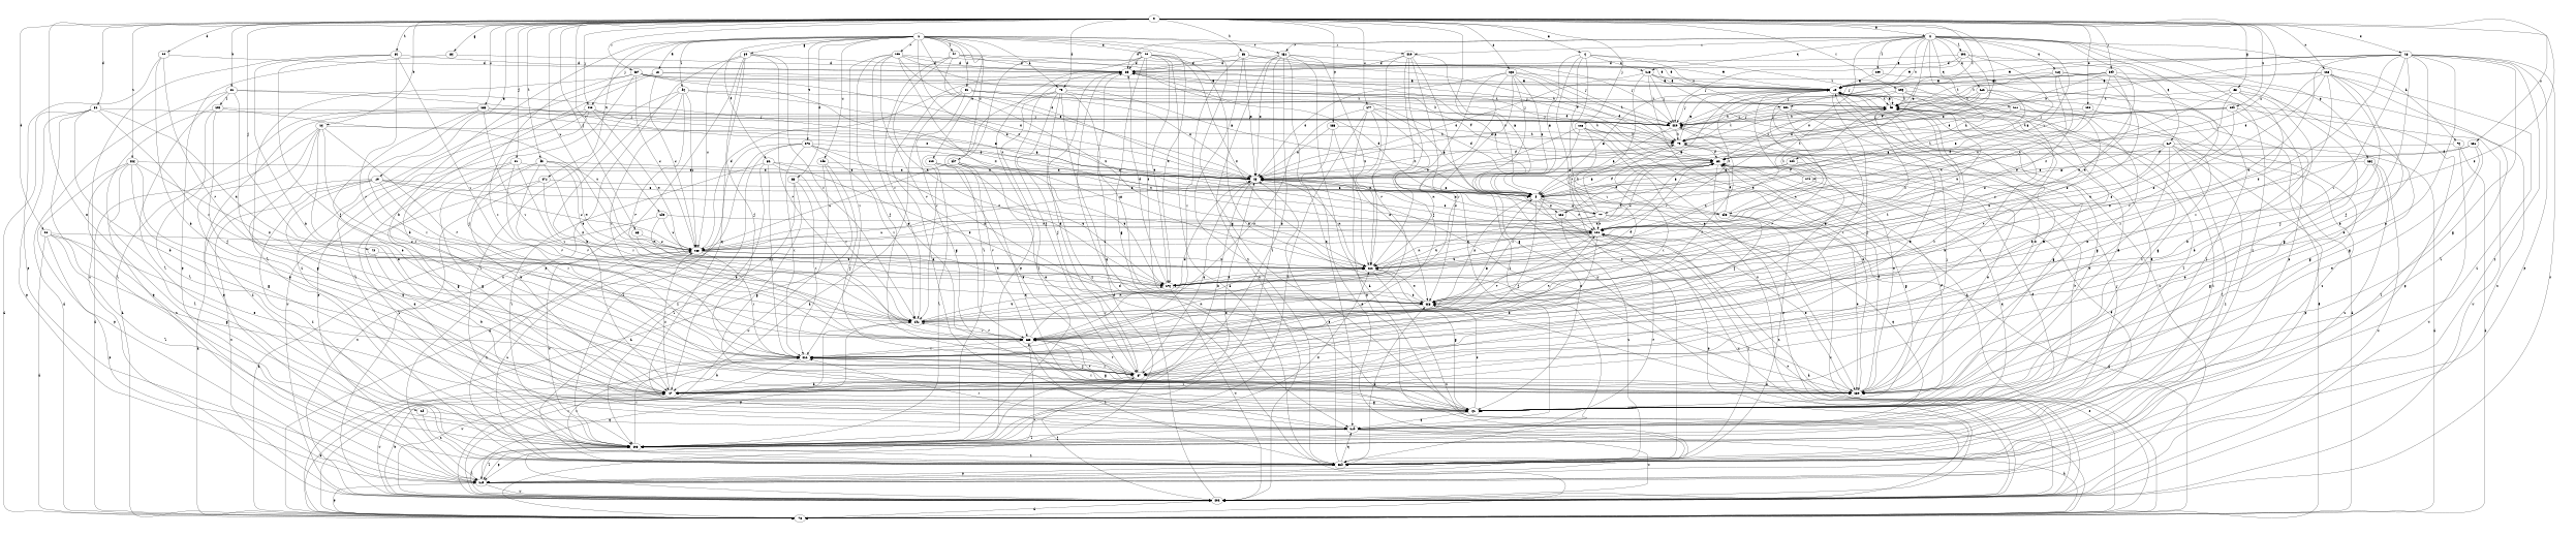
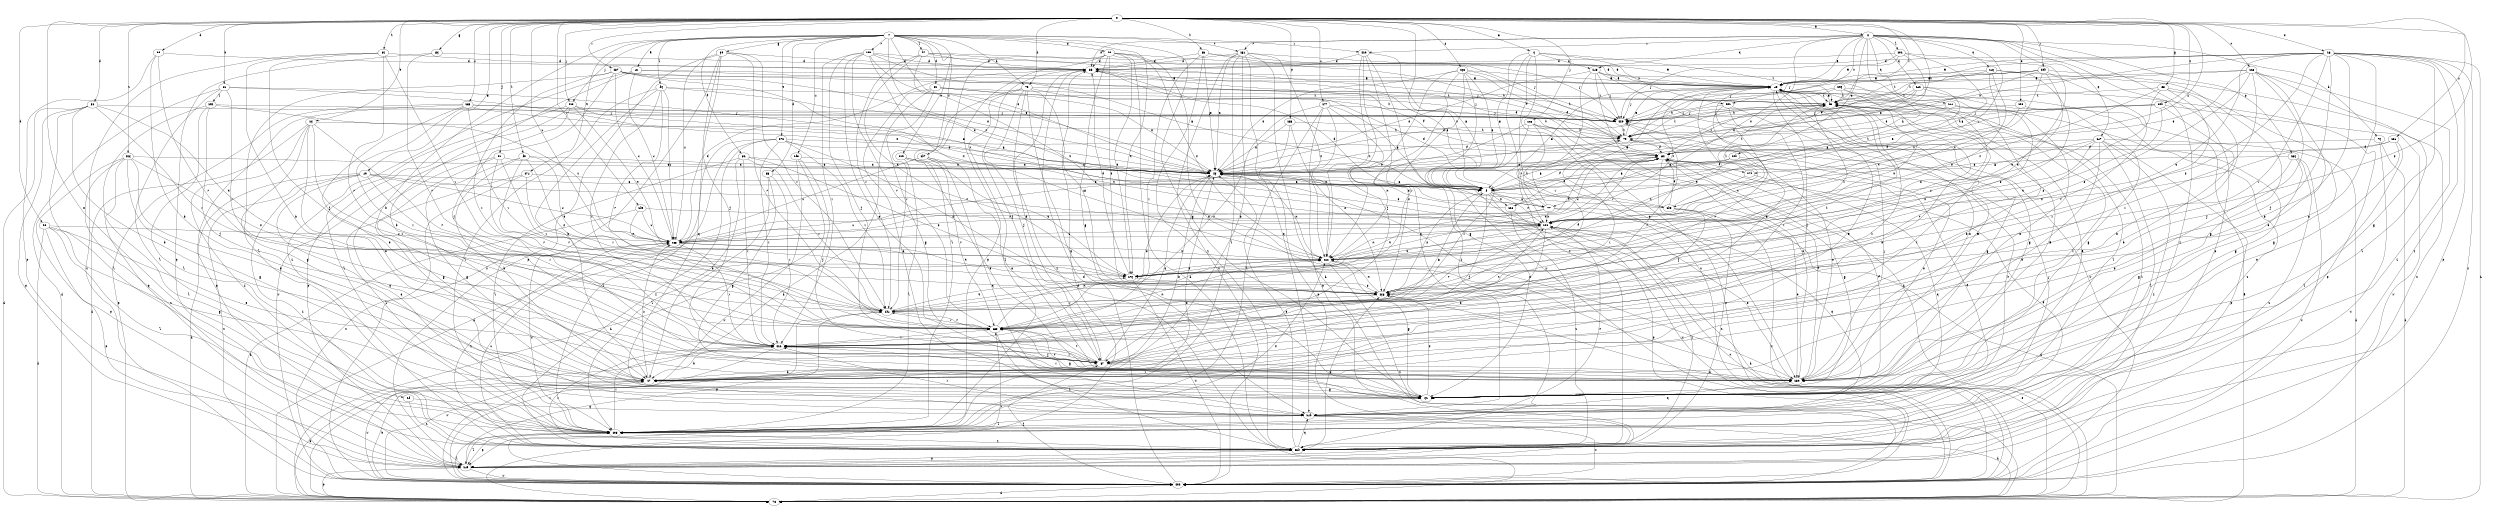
  strict digraph {
    fontname="DejaVu Sans Mono"
    node [fontname="DejaVu Sans Mono"]
    edge [fontname="DejaVu Sans Mono"]
    0
    2
    6
    11
    16
    18
    19
    28
    30
    31
    40
    56
    58
    63
    66
    70
    75
-   79
    81
-   85
    90
    95
    109
    115
    121
    128
    133
    163
    168
    177
    179
    183
    184
    185
    187
    190
    206
    209
    215
    218
    226
    154
    210
    35
    43
    76
    77
-   100
    101
    111
    129
    136
    140
    142
    144
    146
    147
    148
    193
    201
    229
    9
    130
    202
    78
    102
    103
    194
    61
    158
    211
    17
    176
    87
    220
    149
    26
    52
    112
-   1
+   1 [label=7]
    20
    32
    33
    42
    51
    60
    96
    97
    110
    153
    172
    174
    197
    198
    0 -> 2 [label=a]
    0 -> 6 [label=a]
    0 -> 11 [label=b]
    0 -> 16 [label=b]
    0 -> 18 [label=c]
    0 -> 19 [label=c]
    0 -> 28 [label=d]
    0 -> 30 [label=d]
    0 -> 31 [label=d]
    0 -> 40 [label=e]
    0 -> 56 [label=g]
    0 -> 58 [label=g]
    0 -> 63 [label=h]
    0 -> 66 [label=h]
    0 -> 70 [label=h]
    0 -> 75 [label=i]
-   0 -> 79 [label=j]
    0 -> 81 [label=j]
-   0 -> 85 [label=j]
    0 -> 90 [label=k]
    0 -> 95 [label=k]
    0 -> 109 [label=m]
    0 -> 115 [label=n]
    0 -> 121 [label=n]
    0 -> 128 [label=o]
    0 -> 133 [label=p]
    0 -> 163 [label=s]
    0 -> 168 [label=s]
    0 -> 177 [label=u]
    0 -> 179 [label=u]
    0 -> 183 [label=u]
    0 -> 184 [label=u]
    0 -> 185 [label=u]
    0 -> 187 [label=v]
    0 -> 190 [label=v]
-   0 -> 206 [label=x]
    0 -> 209 [label=x]
    0 -> 215 [label=y]
    0 -> 218 [label=y]
    0 -> 226 [label=z]
    2 -> 154 [label=r]
    2 -> 210 [label=x]
    2 -> 35 [label=d]
    2 -> 43 [label=e]
    2 -> 76 [label=i]
    2 -> 77 [label=i]
-   2 -> 100 [label=l]
    2 -> 101 [label=l]
    2 -> 111 [label=m]
    2 -> 129 [label=o]
    2 -> 136 [label=p]
    2 -> 140 [label=p]
    2 -> 142 [label=q]
    2 -> 144 [label=q]
    2 -> 146 [label=q]
    2 -> 147 [label=q]
    2 -> 148 [label=q]
    2 -> 193 [label=v]
    2 -> 201 [label=w]
    2 -> 229 [label=z]
    6 -> 95 [label=k]
    6 -> 148 [label=q]
    6 -> 201 [label=w]
    6 -> 229 [label=z]
    6 -> 9 [label=a]
    6 -> 130 [label=o]
    6 -> 202 [label=w]
    11 -> 77 [label=i]
    11 -> 9 [label=a]
    11 -> 78 [label=i]
    11 -> 102 [label=l]
    11 -> 103 [label=l]
    11 -> 194 [label=v]
    16 -> 70 [label=h]
    16 -> 229 [label=z]
    16 -> 130 [label=o]
    16 -> 78 [label=i]
    16 -> 61 [label=g]
    16 -> 158 [label=r]
    16 -> 211 [label=x]
    18 -> 70 [label=h]
    18 -> 168 [label=s]
    18 -> 35 [label=d]
    18 -> 43 [label=e]
    18 -> 140 [label=p]
    18 -> 229 [label=z]
    18 -> 130 [label=o]
    18 -> 202 [label=w]
    18 -> 194 [label=v]
    18 -> 61 [label=g]
    18 -> 17 [label=b]
    18 -> 176 [label=t]
    18 -> 87 [label=j]
    18 -> 220 [label=y]
    19 -> 229 [label=z]
    19 -> 149 [label=q]
    28 -> 185 [label=u]
    28 -> 140 [label=p]
    28 -> 130 [label=o]
    28 -> 78 [label=i]
    28 -> 103 [label=l]
    28 -> 61 [label=g]
    30 -> 35 [label=d]
    30 -> 140 [label=p]
    30 -> 158 [label=r]
    30 -> 17 [label=b]
    31 -> 140 [label=p]
    31 -> 78 [label=i]
    31 -> 103 [label=l]
    31 -> 194 [label=v]
    31 -> 17 [label=b]
    31 -> 176 [label=t]
    31 -> 220 [label=y]
    40 -> 121 [label=n]
    40 -> 185 [label=u]
    40 -> 229 [label=z]
    40 -> 9 [label=a]
    40 -> 202 [label=w]
    40 -> 78 [label=i]
    40 -> 211 [label=x]
    40 -> 149 [label=q]
    56 -> 35 [label=d]
    56 -> 140 [label=p]
-   210 -> 158 [label=r]
+   56 -> 158 [label=r]
    58 -> 95 [label=k]
    58 -> 121 [label=n]
    58 -> 168 [label=s]
    58 -> 61 [label=g]
    58 -> 211 [label=x]
    58 -> 17 [label=b]
    63 -> 70 [label=h]
    63 -> 35 [label=d]
    63 -> 43 [label=e]
    63 -> 229 [label=z]
    63 -> 211 [label=x]
    63 -> 26 [label=c]
    66 -> 35 [label=d]
    66 -> 202 [label=w]
    66 -> 194 [label=v]
    66 -> 158 [label=r]
    66 -> 17 [label=b]
    66 -> 87 [label=j]
    70 -> 95 [label=k]
    70 -> 185 [label=u]
    70 -> 43 [label=e]
    70 -> 130 [label=o]
    70 -> 211 [label=x]
    70 -> 52 [label=f]
    75 -> 95 [label=k]
    75 -> 168 [label=s]
    75 -> 229 [label=z]
    75 -> 103 [label=l]
    75 -> 194 [label=v]
    75 -> 87 [label=j]
    75 -> 149 [label=q]
    75 -> 52 [label=f]
-   79 -> 17 [label=b]
-   79 -> 112 [label=m]
    81 -> 194 [label=v]
    81 -> 61 [label=g]
    81 -> 158 [label=r]
    81 -> 149 [label=q]
    81 -> 26 [label=c]
-   85 -> 185 [label=u]
-   85 -> 176 [label=t]
    90 -> 168 [label=s]
    90 -> 61 [label=g]
    90 -> 158 [label=r]
    90 -> 17 [label=b]
    90 -> 176 [label=t]
    90 -> 26 [label=c]
-   90 -> 112 [label=m]
    95 -> 43 [label=e]
    95 -> 17 [label=b]
    95 -> 220 [label=y]
    109 -> 70 [label=h]
    109 -> 202 [label=w]
    109 -> 17 [label=b]
    109 -> 176 [label=t]
    109 -> 220 [label=y]
    109 -> 26 [label=k]
    115 -> 95 [label=k]
    115 -> 168 [label=s]
    115 -> 43 [label=e]
    115 -> 229 [label=z]
    115 -> 130 [label=o]
    115 -> 103 [label=l]
    115 -> 211 [label=x]
    115 -> 87 [label=j]
    115 -> 26 [label=c]
    121 -> 185 [label=u]
    121 -> 229 [label=z]
    121 -> 130 [label=o]
    121 -> 78 [label=i]
    121 -> 158 [label=r]
    121 -> 17 [label=b]
    121 -> 176 [label=t]
    121 -> 26 [label=c]
    121 -> 112 [label=m]
    128 -> 121 [label=n]
    128 -> 61 [label=g]
    128 -> 220 [label=y]
    133 -> 70 [label=h]
    133 -> 168 [label=s]
    133 -> 140 [label=p]
    133 -> 26 [label=c]
    163 -> 70 [label=h]
    163 -> 43 [label=e]
    163 -> 229 [label=z]
    163 -> 9 [label=a]
    163 -> 194 [label=v]
    163 -> 61 [label=g]
    163 -> 26 [label=c]
    163 -> 52 [label=f]
    163 -> 112 [label=m]
    168 -> 194 [label=v]
    168 -> 52 [label=f]
    168 -> 112 [label=m]
    177 -> 168 [label=s]
    177 -> 140 [label=p]
    177 -> 9 [label=a]
    177 -> 103 [label=l]
    177 -> 158 [label=r]
    177 -> 220 [label=y]
    177 -> 112 [label=m]
    179 -> 95 [label=k]
    179 -> 121 [label=n]
    179 -> 149 [label=q]
-   179 -> 52 [label=f]
+   52 -> 179 [label=f]
    183 -> 70 [label=h]
    183 -> 140 [label=p]
    183 -> 130 [label=o]
-   183 -> 78 [label=i]
+   183 -> 78 [label=p]
    183 -> 194 [label=v]
    183 -> 211 [label=x]
    183 -> 220 [label=y]
    183 -> 26 [label=c]
    184 -> 130 [label=o]
    184 -> 103 [label=l]
    184 -> 52 [label=f]
    184 -> 112 [label=m]
    185 -> 35 [label=d]
    185 -> 229 [label=z]
    185 -> 211 [label=x]
    185 -> 176 [label=t]
    185 -> 52 [label=f]
    185 -> 112 [label=m]
    187 -> 121 [label=n]
    187 -> 185 [label=u]
    187 -> 43 [label=e]
    187 -> 103 [label=l]
    187 -> 211 [label=x]
    187 -> 87 [label=j]
    187 -> 220 [label=y]
    187 -> 26 [label=c]
    190 -> 121 [label=n]
    190 -> 185 [label=u]
    190 -> 78 [label=i]
    190 -> 112 [label=m]
    206 -> 70 [label=h]
    206 -> 95 [label=k]
    206 -> 130 [label=o]
    206 -> 17 [label=b]
    206 -> 26 [label=c]
    206 -> 112 [label=m]
    209 -> 95 [label=k]
    209 -> 121 [label=n]
    209 -> 43 [label=e]
    209 -> 202 [label=w]
    209 -> 158 [label=r]
    209 -> 220 [label=y]
    209 -> 26 [label=c]
    209 -> 112 [label=m]
    215 -> 70 [label=h]
    215 -> 121 [label=n]
    215 -> 130 [label=o]
    215 -> 202 [label=w]
    215 -> 211 [label=x]
    215 -> 112 [label=m]
    218 -> 140 [label=p]
    218 -> 9 [label=a]
    218 -> 202 [label=w]
    218 -> 103 [label=l]
    218 -> 220 [label=y]
    218 -> 112 [label=m]
    226 -> 168 [label=s]
    226 -> 140 [label=p]
    226 -> 229 [label=z]
    226 -> 103 [label=l]
    226 -> 61 [label=g]
    226 -> 17 [label=b]
    226 -> 26 [label=c]
    154 -> 35 [label=d]
    154 -> 202 [label=w]
    154 -> 78 [label=i]
    154 -> 103 [label=l]
    154 -> 17 [label=b]
    154 -> 220 [label=y]
    154 -> 149 [label=q]
    154 -> 26 [label=c]
    154 -> 112 [label=m]
    210 -> 35 [label=d]
    210 -> 9 [label=a]
    210 -> 202 [label=w]
    210 -> 87 [label=j]
    210 -> 149 [label=q]
    210 -> 112 [label=m]
    35 -> 43 [label=e]
    35 -> 9 [label=a]
    35 -> 87 [label=j]
    35 -> 52 [label=f]
    43 -> 95 [label=k]
    43 -> 121 [label=n]
    43 -> 9 [label=a]
    43 -> 130 [label=o]
    43 -> 103 [label=l]
    43 -> 61 [label=g]
    43 -> 176 [label=t]
    43 -> 87 [label=j]
    43 -> 220 [label=y]
    76 -> 202 [label=w]
    76 -> 78 [label=i]
    76 -> 52 [label=f]
    77 -> 70 [label=h]
    77 -> 121 [label=n]
    77 -> 185 [label=u]
    77 -> 35 [label=d]
    77 -> 43 [label=e]
    77 -> 78 [label=i]
    77 -> 176 [label=t]
    77 -> 149 [label=q]
-   100 -> 43 [label=e]
-   100 -> 103 [label=l]
    101 -> 35 [label=d]
    101 -> 43 [label=e]
    101 -> 9 [label=a]
    101 -> 176 [label=t]
    101 -> 220 [label=y]
    101 -> 26 [label=c]
    111 -> 140 [label=p]
    111 -> 229 [label=z]
    111 -> 26 [label=c]
    111 -> 52 [label=f]
    129 -> 121 [label=n]
    129 -> 9 [label=a]
    129 -> 130 [label=o]
    129 -> 26 [label=c]
    136 -> 229 [label=z]
    136 -> 130 [label=o]
    136 -> 202 [label=w]
    136 -> 61 [label=g]
    136 -> 26 [label=c]
    140 -> 202 [label=w]
    140 -> 103 [label=l]
    142 -> 70 [label=h]
    142 -> 95 [label=k]
    142 -> 140 [label=p]
    142 -> 9 [label=a]
    142 -> 61 [label=g]
    142 -> 26 [label=c]
    144 -> 229 [label=z]
    144 -> 9 [label=a]
    144 -> 158 [label=r]
    144 -> 220 [label=y]
    146 -> 121 [label=n]
    146 -> 168 [label=s]
    146 -> 43 [label=e]
    146 -> 61 [label=g]
    146 -> 52 [label=f]
    146 -> 112 [label=m]
    147 -> 185 [label=u]
    147 -> 140 [label=p]
    147 -> 229 [label=z]
    147 -> 9 [label=a]
    147 -> 130 [label=o]
    147 -> 78 [label=i]
    147 -> 103 [label=l]
    147 -> 52 [label=f]
    147 -> 112 [label=m]
    148 -> 168 [label=s]
    148 -> 43 [label=e]
    148 -> 202 [label=w]
    148 -> 78 [label=i]
    148 -> 194 [label=v]
    148 -> 220 [label=y]
    148 -> 26 [label=c]
    193 -> 95 [label=k]
    193 -> 35 [label=d]
    193 -> 229 [label=z]
    193 -> 130 [label=o]
    193 -> 202 [label=w]
    193 -> 26 [label=c]
    193 -> 52 [label=f]
-   201 -> 78 [label=i]
+   18 -> 78 [label=i]
    201 -> 61 [label=g]
    201 -> 158 [label=r]
    201 -> 211 [label=x]
    201 -> 220 [label=y]
    229 -> 95 [label=k]
    229 -> 168 [label=s]
    229 -> 185 [label=u]
    229 -> 140 [label=p]
    229 -> 211 [label=x]
    229 -> 149 [label=q]
    229 -> 26 [label=c]
    229 -> 52 [label=f]
    9 -> 121 [label=n]
    9 -> 168 [label=s]
    9 -> 77 [label=i]
    9 -> 111 [label=m]
    9 -> 193 [label=v]
    9 -> 202 [label=w]
    9 -> 87 [label=j]
    9 -> 52 [label=f]
    130 -> 43 [label=e]
    130 -> 158 [label=r]
    130 -> 211 [label=x]
    130 -> 220 [label=y]
-   61 -> 149 [label=q]
+   130 -> 149 [label=q]
    130 -> 26 [label=c]
    130 -> 52 [label=f]
    202 -> 121 [label=n]
    202 -> 35 [label=d]
    202 -> 78 [label=i]
    202 -> 103 [label=l]
    202 -> 194 [label=v]
    202 -> 158 [label=r]
    202 -> 17 [label=b]
    202 -> 87 [label=j]
    78 -> 168 [label=s]
    78 -> 35 [label=d]
    78 -> 43 [label=e]
    78 -> 140 [label=p]
    78 -> 17 [label=b]
    102 -> 185 [label=u]
    102 -> 140 [label=p]
    102 -> 103 [label=l]
    102 -> 87 [label=j]
    102 -> 220 [label=y]
    103 -> 121 [label=n]
    103 -> 185 [label=u]
    103 -> 140 [label=p]
    103 -> 229 [label=z]
    103 -> 211 [label=x]
    103 -> 220 [label=y]
    103 -> 26 [label=c]
    103 -> 112 [label=m]
    194 -> 95 [label=k]
    194 -> 140 [label=p]
    194 -> 158 [label=r]
    194 -> 176 [label=t]
    194 -> 112 [label=m]
    61 -> 95 [label=k]
    61 -> 168 [label=s]
    61 -> 43 [label=e]
    61 -> 211 [label=x]
    61 -> 52 [label=f]
    158 -> 121 [label=n]
    158 -> 229 [label=z]
    158 -> 9 [label=a]
    158 -> 194 [label=v]
    158 -> 61 [label=g]
    158 -> 211 [label=x]
    158 -> 26 [label=c]
    158 -> 112 [label=m]
    211 -> 43 [label=e]
    211 -> 202 [label=w]
    211 -> 17 [label=b]
    211 -> 87 [label=j]
    17 -> 95 [label=k]
    17 -> 185 [label=u]
    17 -> 43 [label=e]
    17 -> 202 [label=w]
    17 -> 61 [label=g]
    176 -> 168 [label=s]
    176 -> 35 [label=d]
    176 -> 202 [label=w]
    87 -> 95 [label=k]
    87 -> 35 [label=d]
    87 -> 130 [label=o]
    87 -> 158 [label=r]
    87 -> 211 [label=x]
    87 -> 17 [label=b]
    87 -> 26 [label=c]
    220 -> 70 [label=h]
-   220 -> 9 [label=a]
    220 -> 158 [label=r]
    149 -> 70 [label=h]
    149 -> 43 [label=e]
    149 -> 202 [label=w]
    149 -> 78 [label=i]
    149 -> 103 [label=l]
    149 -> 211 [label=x]
    149 -> 52 [label=f]
    26 -> 9 [label=a]
    26 -> 17 [label=b]
    26 -> 112 [label=m]
    52 -> 95 [label=k]
    52 -> 185 [label=u]
    52 -> 9 [label=a]
    52 -> 61 [label=g]
    52 -> 176 [label=t]
    52 -> 87 [label=j]
    52 -> 26 [label=c]
    112 -> 95 [label=k]
    112 -> 202 [label=w]
    112 -> 61 [label=g]
    112 -> 176 [label=t]
    1 -> 75 [label=i]
    1 -> 121 [label=n]
    1 -> 218 [label=y]
    1 -> 154 [label=r]
    1 -> 210 [label=x]
    1 -> 61 [label=g]
    1 -> 17 [label=b]
    1 -> 176 [label=t]
    1 -> 26 [label=c]
    1 -> 20 [label=c]
    1 -> 32 [label=d]
    1 -> 33 [label=d]
    1 -> 42 [label=e]
    1 -> 51 [label=f]
    1 -> 60 [label=g]
    1 -> 96 [label=l]
    1 -> 97 [label=l]
    1 -> 110 [label=m]
    1 -> 153 [label=r]
    1 -> 172 [label=t]
    1 -> 174 [label=t]
    1 -> 197 [label=w]
    1 -> 198 [label=w]
    20 -> 168 [label=s]
    20 -> 35 [label=d]
    20 -> 43 [label=e]
    20 -> 140 [label=p]
    20 -> 130 [label=o]
    20 -> 78 [label=i]
    20 -> 103 [label=l]
    20 -> 61 [label=g]
    20 -> 176 [label=t]
    20 -> 112 [label=m]
    32 -> 95 [label=k]
    32 -> 78 [label=i]
    32 -> 61 [label=g]
    32 -> 220 [label=y]
    32 -> 149 [label=q]
    32 -> 26 [label=c]
    33 -> 9 [label=a]
    33 -> 103 [label=l]
    33 -> 61 [label=g]
    33 -> 211 [label=x]
    42 -> 70 [label=h]
    42 -> 185 [label=u]
    42 -> 43 [label=e]
    42 -> 229 [label=z]
    42 -> 17 [label=b]
    51 -> 168 [label=s]
    51 -> 103 [label=l]
    51 -> 194 [label=v]
    51 -> 211 [label=x]
    51 -> 17 [label=b]
    51 -> 26 [label=c]
    60 -> 185 [label=u]
    60 -> 35 [label=d]
    60 -> 140 [label=p]
    60 -> 202 [label=w]
    60 -> 194 [label=v]
    60 -> 158 [label=r]
    60 -> 87 [label=j]
    60 -> 149 [label=q]
    96 -> 95 [label=k]
    96 -> 185 [label=u]
    96 -> 103 [label=l]
    96 -> 158 [label=r]
    96 -> 211 [label=x]
    96 -> 17 [label=b]
    96 -> 26 [label=c]
    97 -> 35 [label=d]
    97 -> 194 [label=v]
    97 -> 176 [label=t]
    97 -> 220 [label=y]
    97 -> 52 [label=f]
    97 -> 112 [label=m]
    110 -> 130 [label=o]
    110 -> 103 [label=l]
    110 -> 176 [label=t]
    110 -> 26 [label=c]
    153 -> 35 [label=d]
    153 -> 43 [label=e]
    153 -> 9 [label=a]
    153 -> 130 [label=o]
    153 -> 158 [label=r]
    153 -> 211 [label=x]
    153 -> 87 [label=j]
    153 -> 26 [label=c]
    153 -> 112 [label=m]
    172 -> 121 [label=n]
    172 -> 168 [label=s]
    172 -> 229 [label=z]
    172 -> 78 [label=i]
    172 -> 103 [label=l]
    172 -> 194 [label=v]
    172 -> 211 [label=x]
    172 -> 52 [label=f]
    174 -> 9 [label=a]
    174 -> 202 [label=w]
    174 -> 103 [label=l]
    174 -> 194 [label=v]
    197 -> 185 [label=u]
    197 -> 130 [label=o]
    197 -> 158 [label=r]
-   197 -> 176 [label=t]
    197 -> 149 [label=q]
    197 -> 26 [label=c]
    198 -> 202 [label=w]
    198 -> 78 [label=i]
    198 -> 87 [label=j]
    198 -> 26 [label=c]
  }
